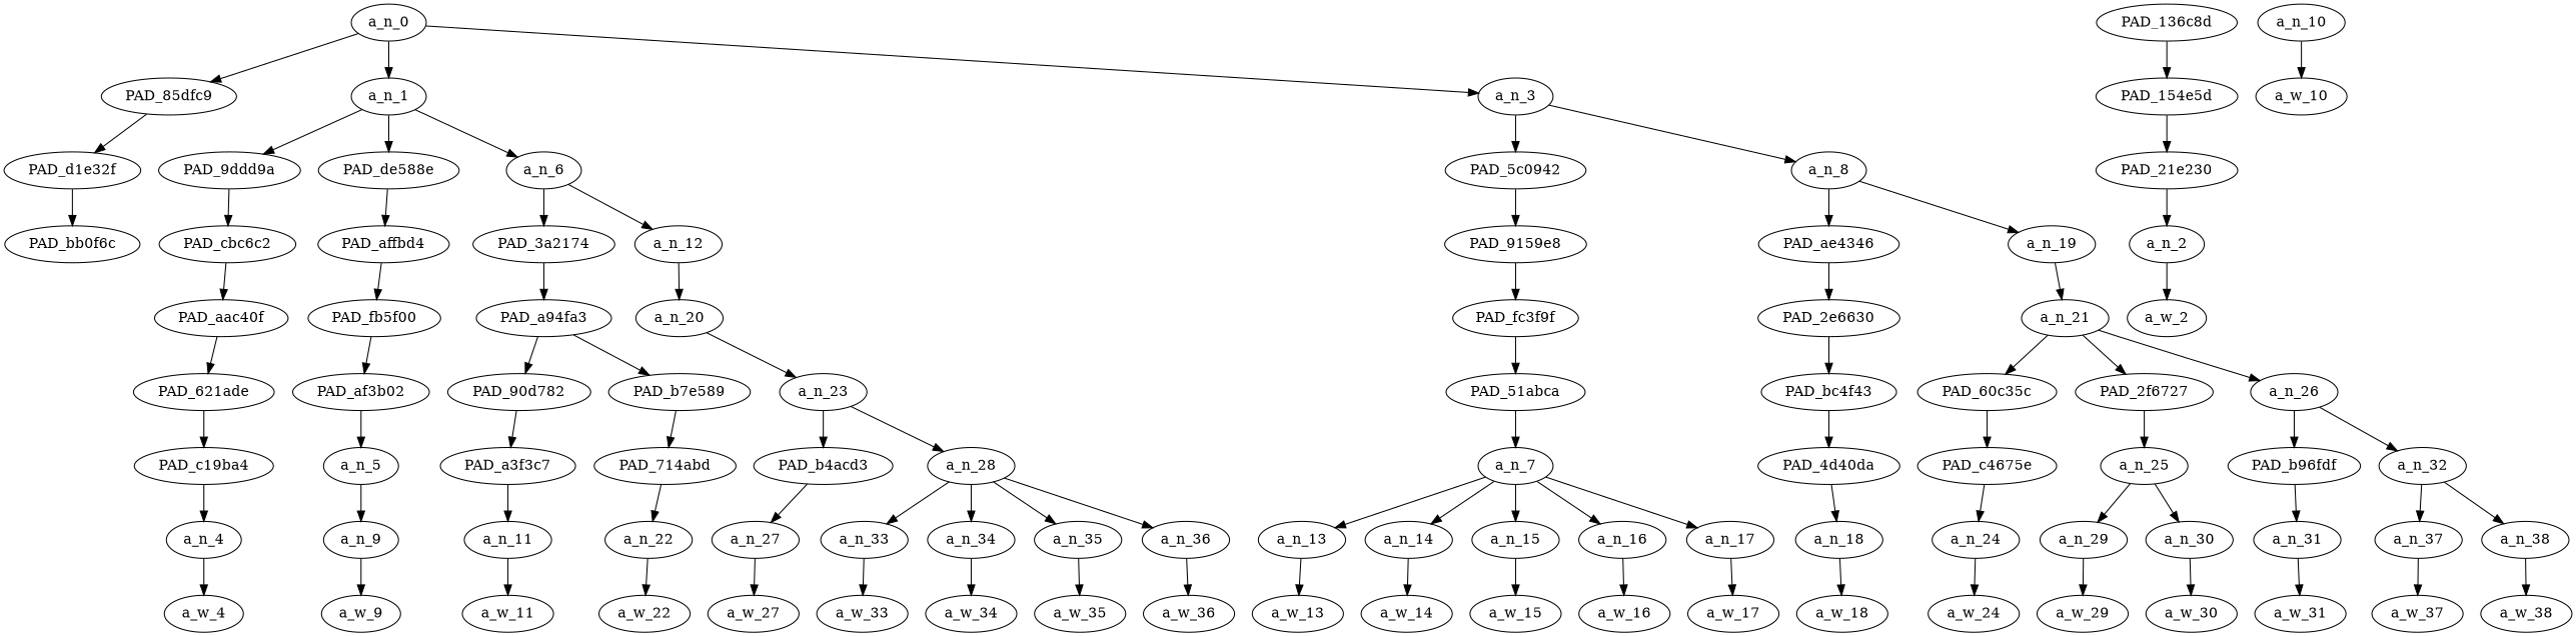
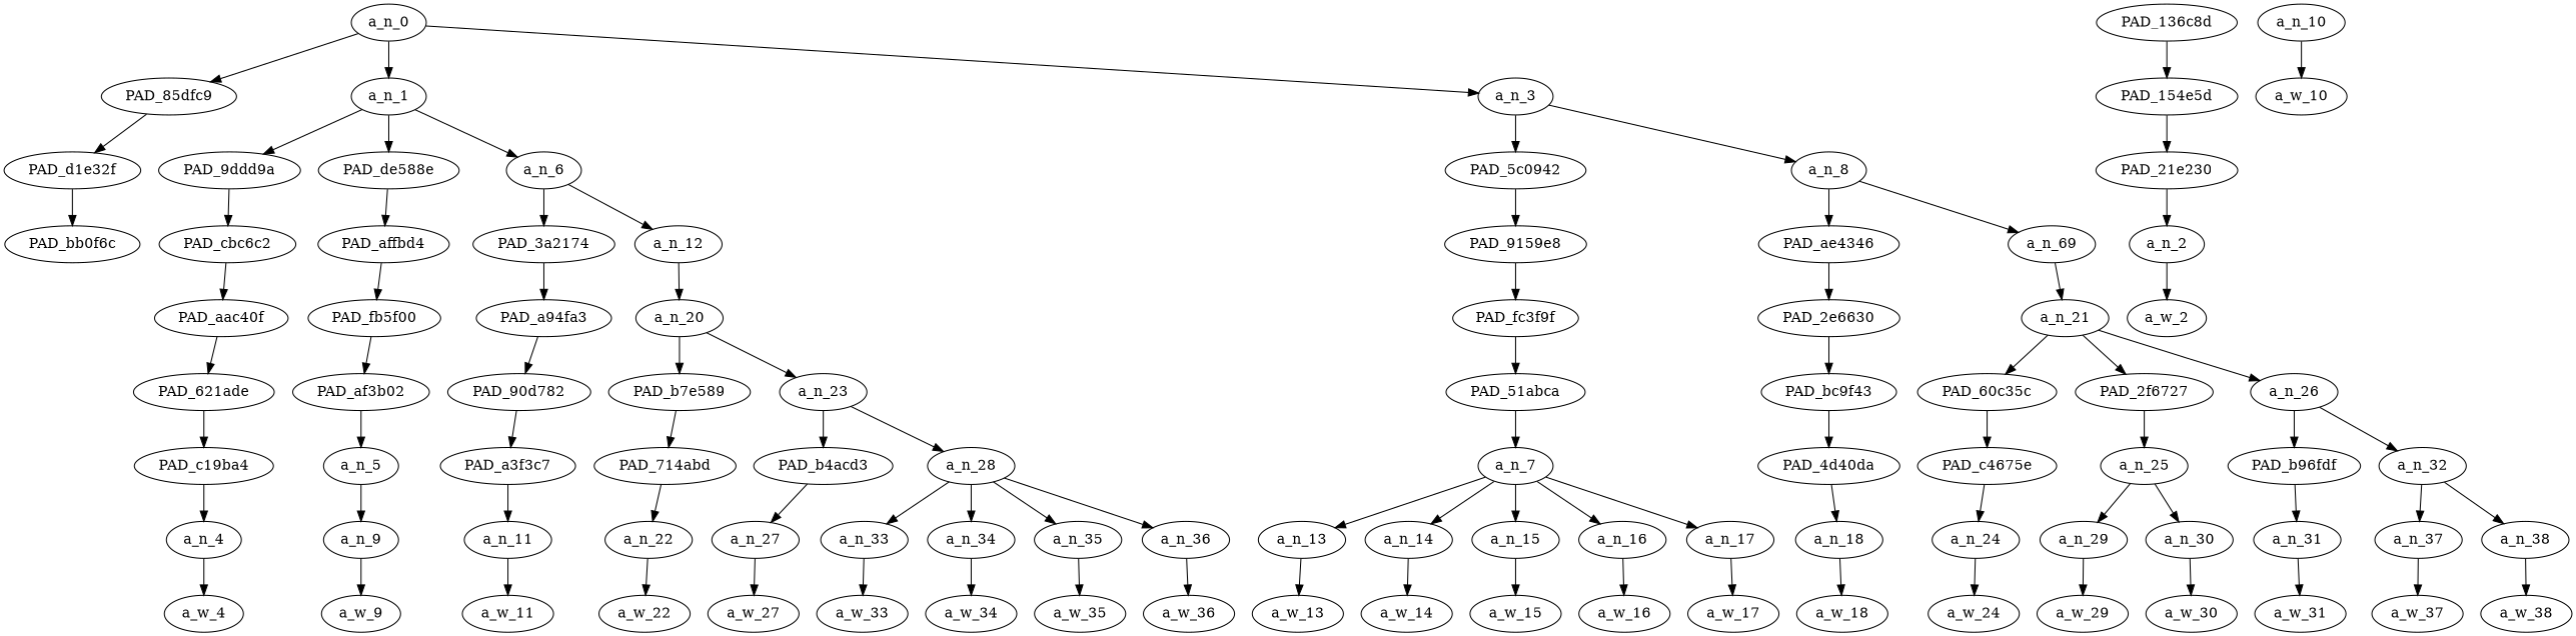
  strict digraph {
    node [div_dir=1 index=0 level=1 text_span="[10]" value=0.02386040]
    a_n_0 [level=8 text_span="[0, 1, 2, 3, 4, 5, 6, 7, 8, 9, 10, 11, 12, 13, 14, 15, 16, 17, 18, 19, 20, 21, 22]" value=1.00000003]
    PAD_85dfc9 [div_dir=-1 index=1 level=7]
    a_n_1 [level=7 text_span="[0, 1, 2, 3, 4, 5, 6, 7, 8, 9]" value=0.33859978]
    a_n_3 [index=2 level=7 text_span="[11, 12, 13, 14, 15, 16, 17, 18, 19, 20, 21, 22]" value=0.63665739]
    PAD_d1e32f [div_dir=-1 index=3 level=6]
    PAD_9ddd9a [level=6 text_span="[0]" value=0.11001815]
    PAD_de588e [index=1 level=6 text_span="[1, 2]" value=0.06198364]
    a_n_6 [index=2 level=6 text_span="[3, 4, 5, 6, 7, 8, 9]" value=0.16619370]
    PAD_5c0942 [index=4 level=6 text_span="[11, 12, 13, 14, 15]" value=0.18041497]
    a_n_8 [index=5 level=6 text_span="[16, 17, 18, 19, 20, 21, 22]" value=0.45536842]
    PAD_bb0f6c [div_dir=-1 index=4 level=5]
    PAD_cbc6c2 [level=5 text_span="[0]" value=0.11001815]
    PAD_affbd4 [index=1 level=5 text_span="[1, 2]" value=0.06198364]
    PAD_3a2174 [index=2 level=5 text_span="[3]" value=0.02655752]
    a_n_12 [index=3 level=5 text_span="[4, 5, 6, 7, 8, 9]" value=0.13947417]
    PAD_9159e8 [index=5 level=5 text_span="[11, 12, 13, 14, 15]" value=0.18041497]
    PAD_ae4346 [index=6 level=5 text_span="[16]" value=0.03577800]
-   a_n_19 [index=7 level=5 text_span="[17, 18, 19, 20, 21, 22]" value=0.41868310]
+   a_n_19 [index=7 level=5 text_span="[17, 18, 19, 20, 21, 22]" value=0.41868310 label=a_n_69]
    PAD_136c8d [div_dir=-1 index=4 level=4]
    PAD_154e5d [div_dir=-1 index=5 level=3]
    PAD_21e230 [div_dir=-1 index=6 level=2]
    a_n_2 [div_dir=-1 index=10]
    a_w_2 [div_dir=0 index=10 level=0 value=and]
    PAD_aac40f [level=4 text_span="[0]" value=0.11001815]
    PAD_fb5f00 [index=1 level=4 text_span="[1, 2]" value=0.06198364]
    PAD_a94fa3 [index=2 level=4 text_span="[3]" value=0.02655752]
    a_n_20 [index=3 level=4 text_span="[4, 5, 6, 7, 8, 9]" value=0.13935835]
    PAD_621ade [level=3 text_span="[0]" value=0.11001815]
    PAD_c19ba4 [level=2 text_span="[0]" value=0.11001815]
    a_n_4 [text_span="[0]" value=0.11001815]
    a_w_4 [div_dir=0 level=0 text_span="[0]" value=mfw]
    PAD_af3b02 [index=1 level=3 text_span="[1, 2]" value=0.06198364]
    a_n_5 [index=1 level=2 text_span="[1, 2]" value=0.06198364]
    a_n_9 [index=1 text_span="[1]" value=0.03090458]
    a_w_9 [div_dir=0 index=1 level=0 text_span="[1]" value=i]
    a_n_10 [index=2 text_span="[2]" value=0.03085009]
    a_w_10 [div_dir=0 index=2 level=0 text_span="[2]" value=m]
    PAD_90d782 [index=2 level=3 text_span="[3]" value=0.02655752]
    PAD_b7e589 [index=3 level=3 text_span="[4]" value=0.01959370]
    a_n_23 [index=4 level=3 text_span="[5, 6, 7, 8, 9]" value=0.11964883]
    PAD_a3f3c7 [index=2 level=2 text_span="[3]" value=0.02655752]
    a_n_11 [index=3 text_span="[3]" value=0.02655752]
    a_w_11 [div_dir=0 index=3 level=0 text_span="[3]" value=trying]
    PAD_714abd [index=3 level=2 text_span="[4]" value=0.01959370]
    PAD_b4acd3 [index=4 level=2 text_span="[5]" value=0.02275857]
    a_n_28 [index=5 level=2 text_span="[6, 7, 8, 9]" value=0.09678658]
    a_n_22 [index=4 text_span="[4]" value=0.01959370]
    a_n_27 [index=5 text_span="[5]" value=0.02275857]
    a_n_33 [index=6 text_span="[6]" value=0.01840308]
    a_n_34 [div_dir=-1 index=7 text_span="[7]" value=0.02220122]
    a_n_35 [index=8 text_span="[8]" value=0.02787841]
    a_n_36 [index=9 text_span="[9]" value=0.02821914]
    a_w_22 [div_dir=0 index=4 level=0 text_span="[4]" value=to]
    a_w_27 [div_dir=0 index=5 level=0 text_span="[5]" value=write]
    a_w_33 [div_dir=0 index=6 level=0 text_span="[6]" value=an]
    a_w_34 [div_dir=0 index=7 level=0 text_span="[7]" value=important]
    a_w_35 [div_dir=0 index=8 level=0 text_span="[8]" value=term]
    a_w_36 [div_dir=0 index=9 level=0 text_span="[9]" value=paper]
    PAD_fc3f9f [index=5 level=4 text_span="[11, 12, 13, 14, 15]" value=0.18041497]
    PAD_2e6630 [index=6 level=4 text_span="[16]" value=0.03577800]
    a_n_21 [index=7 level=4 text_span="[17, 18, 19, 20, 21, 22]" value=0.41773164]
    PAD_51abca [index=6 level=3 text_span="[11, 12, 13, 14, 15]" value=0.18041497]
    a_n_7 [index=7 level=2 text_span="[11, 12, 13, 14, 15]" value=0.18041497]
    a_n_13 [div_dir=-1 index=11 text_span="[11]" value=0.02533397]
    a_n_14 [index=12 text_span="[12]" value=0.04207045]
    a_n_15 [index=13 text_span="[13]" value=0.03358346]
    a_n_16 [index=14 text_span="[14]" value=0.03705035]
    a_n_17 [index=15 text_span="[15]" value=0.04210994]
    a_w_13 [div_dir=0 index=11 level=0 text_span="[11]" value=some]
    a_w_14 [div_dir=0 index=12 level=0 text_span="[12]" value=affirmative]
    a_w_15 [div_dir=0 index=13 level=0 text_span="[13]" value=action]
    a_w_16 [div_dir=0 index=14 level=0 text_span="[14]" value=ass]
    a_w_17 [div_dir=0 index=15 level=0 text_span="[15]" value=hole]
-   PAD_bc4f43 [index=7 level=3 text_span="[16]" value=0.03577800]
+   PAD_bc4f43 [index=7 level=3 text_span="[16]" value=0.03577800 label=PAD_bc9f43]
    PAD_60c35c [index=8 level=3 text_span="[17]" value=0.05398019]
    PAD_2f6727 [index=9 level=3 text_span="[18, 19]" value=0.25628683]
    a_n_26 [index=10 level=3 text_span="[20, 21, 22]" value=0.10651315]
    PAD_4d40da [index=8 level=2 text_span="[16]" value=0.03577800]
    a_n_18 [index=16 text_span="[16]" value=0.03577800]
    a_w_18 [div_dir=0 index=16 level=0 text_span="[16]" value=starts]
    PAD_c4675e [index=9 level=2 text_span="[17]" value=0.05398019]
    a_n_25 [index=10 level=2 text_span="[18, 19]" value=0.25628683]
    PAD_b96fdf [index=11 level=2 text_span="[20]" value=0.03052807]
    a_n_32 [index=12 level=2 text_span="[21, 22]" value=0.07568508]
    a_n_24 [index=17 text_span="[17]" value=0.05398019]
    a_n_29 [index=18 text_span="[18]" value=0.19759522]
    a_n_30 [div_dir=-1 index=19 text_span="[19]" value=0.05770987]
    a_n_31 [index=20 text_span="[20]" value=0.03052807]
    a_n_37 [index=21 text_span="[21]" value=0.03185734]
    a_n_38 [index=22 text_span="[22]" value=0.04347788]
    a_w_24 [div_dir=0 index=17 level=0 text_span="[17]" value=blasting]
    a_w_29 [div_dir=0 index=18 level=0 text_span="[18]" value=nigger]
    a_w_30 [div_dir=0 index=19 level=0 text_span="[19]" value=music]
    a_w_31 [div_dir=0 index=20 level=0 text_span="[20]" value=outside]
    a_w_37 [div_dir=0 index=21 level=0 text_span="[21]" value=the]
    a_w_38 [div_dir=0 index=22 level=0 text_span="[22]" value=window]
    a_n_0 -> PAD_85dfc9
    a_n_0 -> a_n_1
    a_n_0 -> a_n_3
    PAD_85dfc9 -> PAD_d1e32f
    a_n_1 -> PAD_9ddd9a
    a_n_1 -> PAD_de588e
    a_n_1 -> a_n_6
    a_n_3 -> PAD_5c0942
    a_n_3 -> a_n_8
    PAD_d1e32f -> PAD_bb0f6c
    PAD_9ddd9a -> PAD_cbc6c2
    PAD_de588e -> PAD_affbd4
    a_n_6 -> PAD_3a2174
    a_n_6 -> a_n_12
    PAD_5c0942 -> PAD_9159e8
    a_n_8 -> PAD_ae4346
    a_n_8 -> a_n_19
    PAD_cbc6c2 -> PAD_aac40f
    PAD_affbd4 -> PAD_fb5f00
    PAD_3a2174 -> PAD_a94fa3
    a_n_12 -> a_n_20
    PAD_9159e8 -> PAD_fc3f9f
    PAD_ae4346 -> PAD_2e6630
    a_n_19 -> a_n_21
    PAD_136c8d -> PAD_154e5d
    PAD_154e5d -> PAD_21e230
    PAD_21e230 -> a_n_2
    a_n_2 -> a_w_2
    PAD_aac40f -> PAD_621ade
    PAD_fb5f00 -> PAD_af3b02
    PAD_a94fa3 -> PAD_90d782
-   PAD_a94fa3 -> PAD_b7e589
+   a_n_20 -> PAD_b7e589
    a_n_20 -> a_n_23
    PAD_621ade -> PAD_c19ba4
    PAD_c19ba4 -> a_n_4
    a_n_4 -> a_w_4
    PAD_af3b02 -> a_n_5
    a_n_5 -> a_n_9
    a_n_9 -> a_w_9
    a_n_10 -> a_w_10
    PAD_90d782 -> PAD_a3f3c7
    PAD_b7e589 -> PAD_714abd
    a_n_23 -> PAD_b4acd3
    a_n_23 -> a_n_28
    PAD_a3f3c7 -> a_n_11
    a_n_11 -> a_w_11
    PAD_714abd -> a_n_22
    PAD_b4acd3 -> a_n_27
    a_n_28 -> a_n_33
    a_n_28 -> a_n_34
    a_n_28 -> a_n_35
    a_n_28 -> a_n_36
    a_n_22 -> a_w_22
    a_n_27 -> a_w_27
    a_n_33 -> a_w_33
    a_n_34 -> a_w_34
    a_n_35 -> a_w_35
    a_n_36 -> a_w_36
    PAD_fc3f9f -> PAD_51abca
    PAD_2e6630 -> PAD_bc4f43
    a_n_21 -> PAD_60c35c
    a_n_21 -> PAD_2f6727
    a_n_21 -> a_n_26
    PAD_51abca -> a_n_7
    a_n_7 -> a_n_13
    a_n_7 -> a_n_14
    a_n_7 -> a_n_15
    a_n_7 -> a_n_16
    a_n_7 -> a_n_17
    a_n_13 -> a_w_13
    a_n_14 -> a_w_14
    a_n_15 -> a_w_15
    a_n_16 -> a_w_16
    a_n_17 -> a_w_17
    PAD_bc4f43 -> PAD_4d40da
    PAD_60c35c -> PAD_c4675e
    PAD_2f6727 -> a_n_25
    a_n_26 -> PAD_b96fdf
    a_n_26 -> a_n_32
    PAD_4d40da -> a_n_18
    a_n_18 -> a_w_18
    PAD_c4675e -> a_n_24
    a_n_25 -> a_n_29
    a_n_25 -> a_n_30
    PAD_b96fdf -> a_n_31
    a_n_32 -> a_n_37
    a_n_32 -> a_n_38
    a_n_24 -> a_w_24
    a_n_29 -> a_w_29
    a_n_30 -> a_w_30
    a_n_31 -> a_w_31
    a_n_37 -> a_w_37
    a_n_38 -> a_w_38
  }
